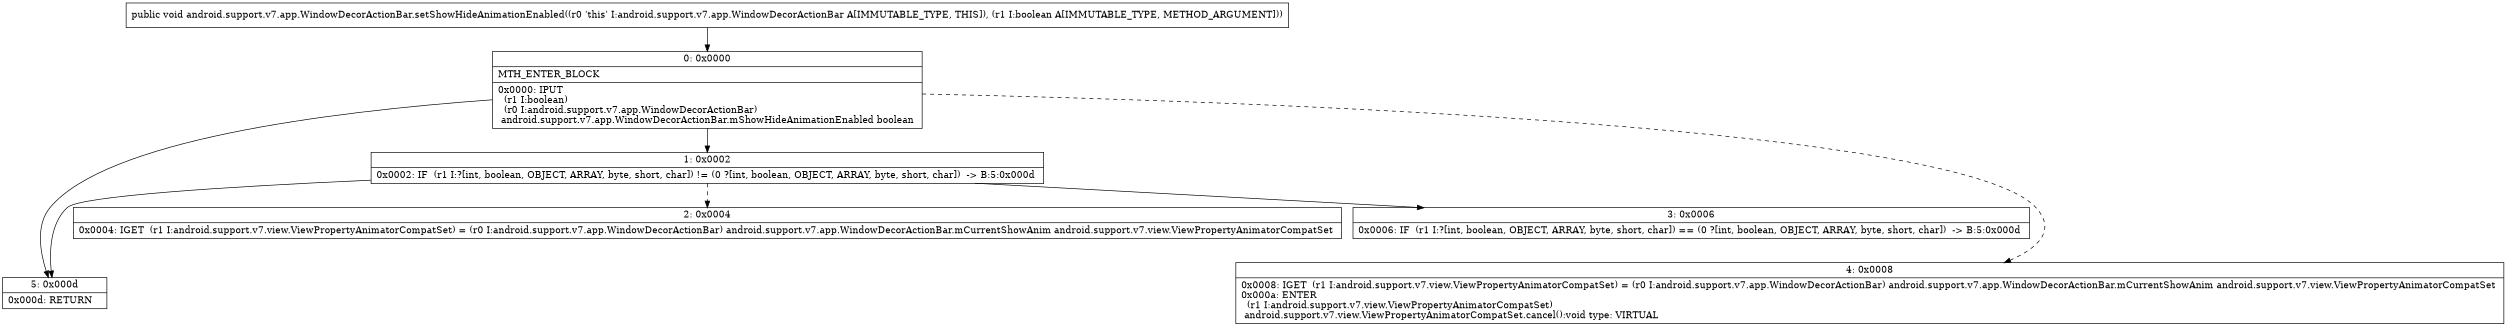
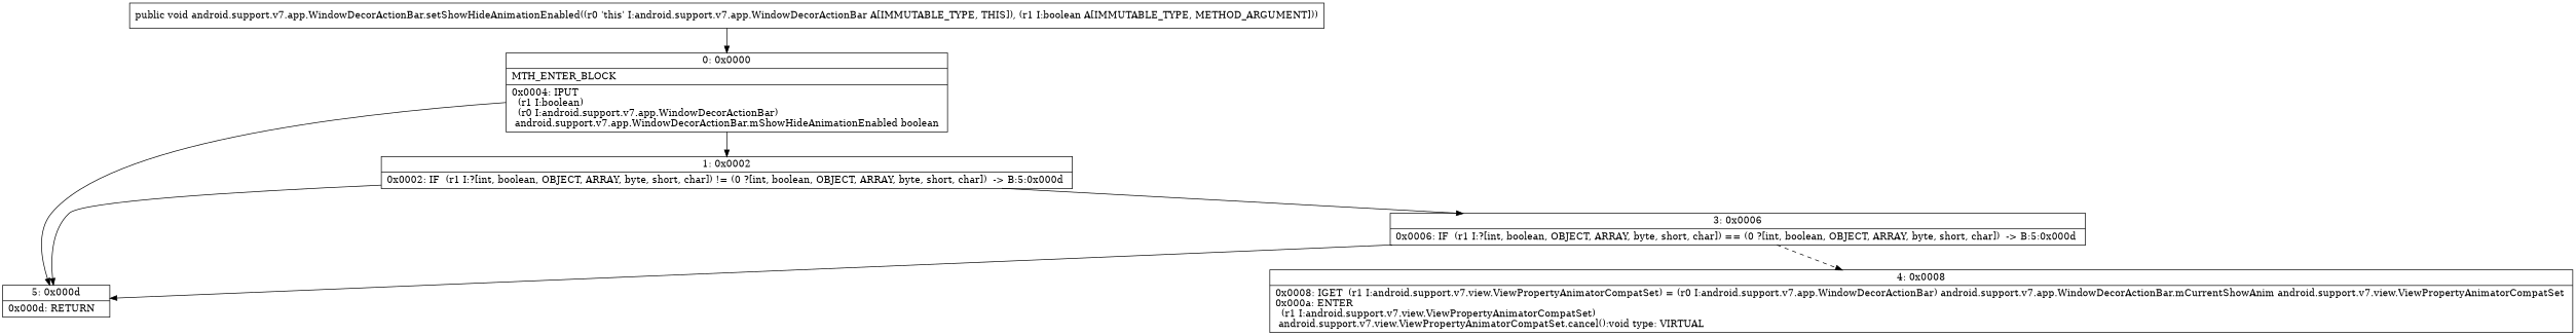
  digraph {
    node [shape=record]
-   n1 [label="{0\:\ 0x0000|MTH_ENTER_BLOCK\l|0x0000: IPUT  \l  (r1 I:boolean)\l  (r0 I:android.support.v7.app.WindowDecorActionBar)\l android.support.v7.app.WindowDecorActionBar.mShowHideAnimationEnabled boolean \l}"]
+   n1 [label="{0\:\ 0x0000|MTH_ENTER_BLOCK\l|0x0004: IPUT  \l  (r1 I:boolean)\l  (r0 I:android.support.v7.app.WindowDecorActionBar)\l android.support.v7.app.WindowDecorActionBar.mShowHideAnimationEnabled boolean \l}"]
    n2 [label="{1\:\ 0x0002|0x0002: IF  (r1 I:?[int, boolean, OBJECT, ARRAY, byte, short, char]) != (0 ?[int, boolean, OBJECT, ARRAY, byte, short, char])  \-\> B:5:0x000d \l}"]
    n3 [label="{5\:\ 0x000d|0x000d: RETURN   \l}"]
-   n4 [label="{2\:\ 0x0004|0x0004: IGET  (r1 I:android.support.v7.view.ViewPropertyAnimatorCompatSet) = (r0 I:android.support.v7.app.WindowDecorActionBar) android.support.v7.app.WindowDecorActionBar.mCurrentShowAnim android.support.v7.view.ViewPropertyAnimatorCompatSet \l}"]
    n5 [label="{3\:\ 0x0006|0x0006: IF  (r1 I:?[int, boolean, OBJECT, ARRAY, byte, short, char]) == (0 ?[int, boolean, OBJECT, ARRAY, byte, short, char])  \-\> B:5:0x000d \l}"]
    n6 [label="{4\:\ 0x0008|0x0008: IGET  (r1 I:android.support.v7.view.ViewPropertyAnimatorCompatSet) = (r0 I:android.support.v7.app.WindowDecorActionBar) android.support.v7.app.WindowDecorActionBar.mCurrentShowAnim android.support.v7.view.ViewPropertyAnimatorCompatSet \l0x000a: ENTER  \l  (r1 I:android.support.v7.view.ViewPropertyAnimatorCompatSet)\l android.support.v7.view.ViewPropertyAnimatorCompatSet.cancel():void type: VIRTUAL \l}"]
    n7 [label="{public void android.support.v7.app.WindowDecorActionBar.setShowHideAnimationEnabled((r0 'this' I:android.support.v7.app.WindowDecorActionBar A[IMMUTABLE_TYPE, THIS]), (r1 I:boolean A[IMMUTABLE_TYPE, METHOD_ARGUMENT])) }"]
    n1 -> n2
    n1 -> n3
    n2 -> n3
-   n2 -> n4 [style=dashed]
    n2 -> n5
-   n1 -> n6 [style=dashed]
+   n5 -> n3
+   n5 -> n6 [style=dashed]
    n7 -> n1
  }
